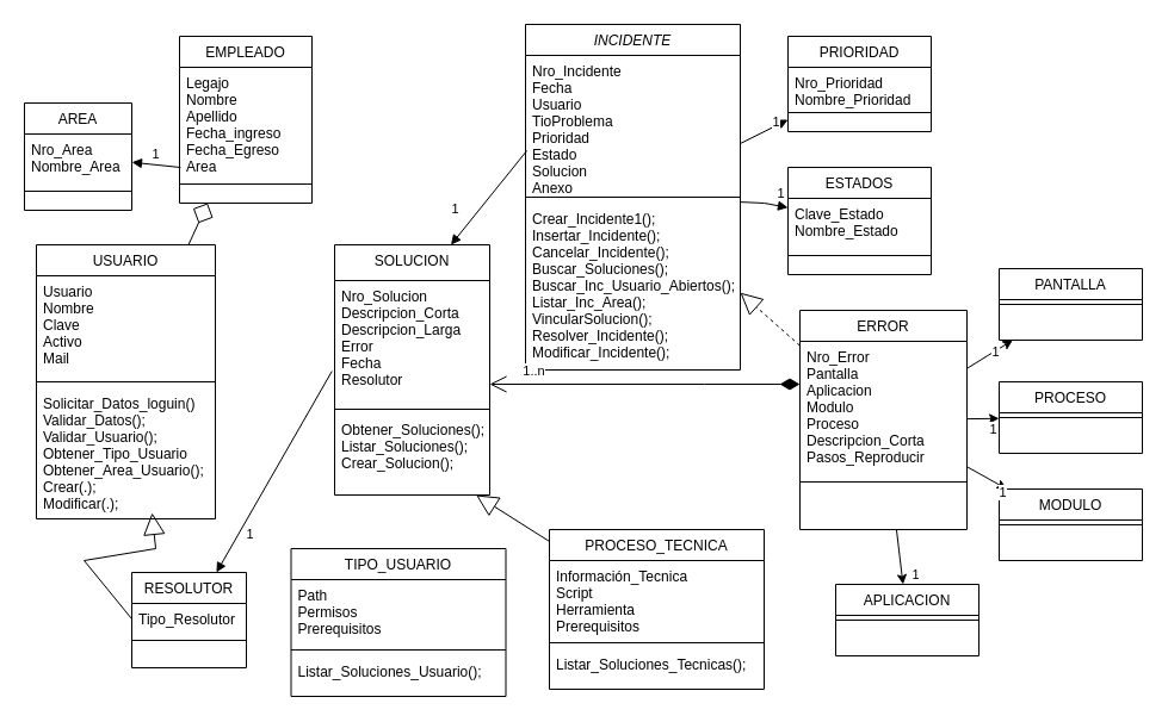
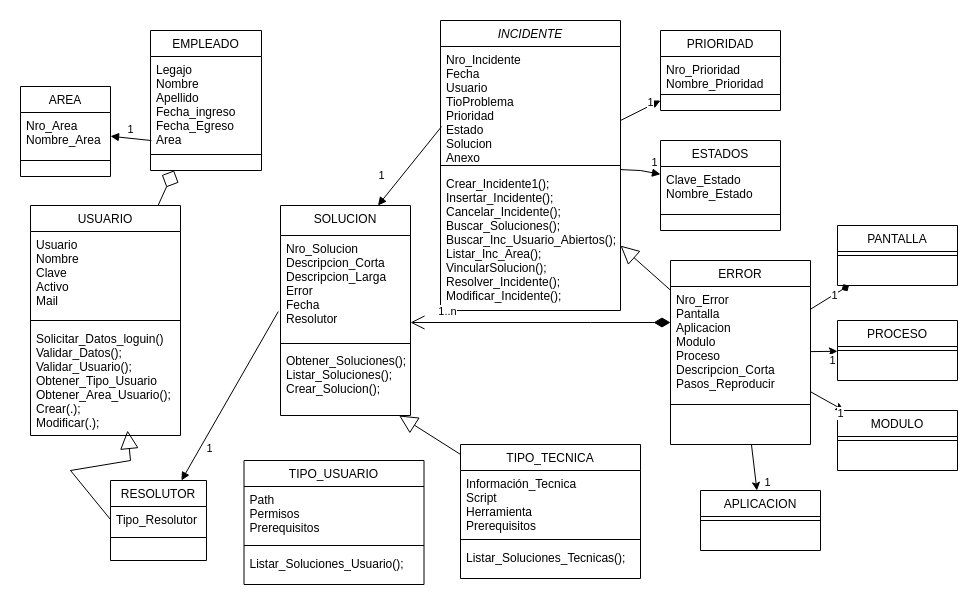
  <mxCell id="0" />
  <mxCell id="1" parent="0" />
  <mxCell id="2" value="INCIDENTE" style="swimlane;fontStyle=2;align=center;verticalAlign=top;childLayout=stackLayout;horizontal=1;startSize=26;horizontalStack=0;resizeParent=1;resizeLast=0;collapsible=1;marginBottom=0;rounded=0;shadow=0;strokeWidth=1;" parent="1" vertex="1"><mxGeometry x="440" width="180" height="290" as="geometry" y="20"><mxRectangle x="230" y="140" width="160" height="26" as="alternateBounds" /></mxGeometry></mxCell>
  <mxCell id="3" value="Nro_Incidente&#10;Fecha&#10;Usuario&#10;TioProblema&#10;Prioridad&#10;Estado&#10;Solucion&#10;Anexo&#10;" style="text;align=left;verticalAlign=top;spacingLeft=4;spacingRight=4;overflow=hidden;rotatable=0;points=[[0,0.5],[1,0.5]];portConstraint=eastwest;" parent="2" vertex="1"><mxGeometry y="26" width="180" height="114" as="geometry" /></mxCell>
  <mxCell id="4" value="" style="line;html=1;strokeWidth=1;align=left;verticalAlign=middle;spacingTop=-1;spacingLeft=3;spacingRight=3;rotatable=0;labelPosition=right;points=[];portConstraint=eastwest;" parent="2" vertex="1"><mxGeometry y="140" width="180" height="10" as="geometry" /></mxCell>
  <mxCell id="5" value="Crear_Incidente1();&#10;Insertar_Incidente();&#10;Cancelar_Incidente();&#10;Buscar_Soluciones();&#10;Buscar_Inc_Usuario_Abiertos();&#10;Listar_Inc_Area();&#10;VincularSolucion();&#10;Resolver_Incidente();&#10;Modificar_Incidente(); &#10;" style="text;align=left;verticalAlign=top;spacingLeft=4;spacingRight=4;overflow=hidden;rotatable=0;points=[[0,0.5],[1,0.5]];portConstraint=eastwest;" parent="2" vertex="1"><mxGeometry y="150" width="180" height="130" as="geometry" /></mxCell>
  <mxCell id="6" value="SOLUCION" style="swimlane;fontStyle=0;align=center;verticalAlign=top;childLayout=stackLayout;horizontal=1;startSize=30;horizontalStack=0;resizeParent=1;resizeLast=0;collapsible=1;marginBottom=0;rounded=0;shadow=0;strokeWidth=1;" parent="1" vertex="1"><mxGeometry x="280" y="205" width="130" height="210" as="geometry"><mxRectangle x="550" y="140" width="160" height="26" as="alternateBounds" /></mxGeometry></mxCell>
  <mxCell id="7" value="Nro_Solucion&#10;Descripcion_Corta&#10;Descripcion_Larga&#10;Error&#10;Fecha&#10;Resolutor&#10;" style="text;align=left;verticalAlign=top;spacingLeft=4;spacingRight=4;overflow=hidden;rotatable=0;points=[[0,0.5],[1,0.5]];portConstraint=eastwest;" parent="6" vertex="1"><mxGeometry y="30" width="130" height="104" as="geometry" /></mxCell>
  <mxCell id="8" value="" style="line;html=1;strokeWidth=1;align=left;verticalAlign=middle;spacingTop=-1;spacingLeft=3;spacingRight=3;rotatable=0;labelPosition=right;points=[];portConstraint=eastwest;" parent="6" vertex="1"><mxGeometry y="134" width="130" height="8" as="geometry" /></mxCell>
  <mxCell id="9" value="Obtener_Soluciones();&#10;Listar_Soluciones();&#10;Crear_Solucion();&#10;&#10;" style="text;align=left;verticalAlign=top;spacingLeft=4;spacingRight=4;overflow=hidden;rotatable=0;points=[[0,0.5],[1,0.5]];portConstraint=eastwest;" parent="6" vertex="1"><mxGeometry y="142" width="130" height="68" as="geometry" /></mxCell>
  <mxCell id="10" value="RESOLUTOR" style="swimlane;fontStyle=0;align=center;verticalAlign=top;childLayout=stackLayout;horizontal=1;startSize=26;horizontalStack=0;resizeParent=1;resizeLast=0;collapsible=1;marginBottom=0;rounded=0;shadow=0;strokeWidth=1;" parent="1" vertex="1"><mxGeometry x="110" y="480" width="96" height="80" as="geometry"><mxRectangle x="550" y="140" width="160" height="26" as="alternateBounds" /></mxGeometry></mxCell>
  <mxCell id="11" value="Tipo_Resolutor" style="text;align=left;verticalAlign=top;spacingLeft=4;spacingRight=4;overflow=hidden;rotatable=0;points=[[0,0.5],[1,0.5]];portConstraint=eastwest;" parent="10" vertex="1"><mxGeometry y="26" width="96" height="26" as="geometry" /></mxCell>
  <mxCell id="12" value="" style="line;html=1;strokeWidth=1;align=left;verticalAlign=middle;spacingTop=-1;spacingLeft=3;spacingRight=3;rotatable=0;labelPosition=right;points=[];portConstraint=eastwest;" parent="10" vertex="1"><mxGeometry y="52" width="96" height="10" as="geometry" /></mxCell>
  <mxCell id="13" value="AREA" style="swimlane;fontStyle=0;align=center;verticalAlign=top;childLayout=stackLayout;horizontal=1;startSize=26;horizontalStack=0;resizeParent=1;resizeLast=0;collapsible=1;marginBottom=0;rounded=0;shadow=0;strokeWidth=1;" parent="1" vertex="1"><mxGeometry x="20" y="86" width="90" height="90" as="geometry"><mxRectangle x="550" y="140" width="160" height="26" as="alternateBounds" /></mxGeometry></mxCell>
  <mxCell id="14" value="Nro_Area&#10;Nombre_Area&#10;" style="text;align=left;verticalAlign=top;spacingLeft=4;spacingRight=4;overflow=hidden;rotatable=0;points=[[0,0.5],[1,0.5]];portConstraint=eastwest;" parent="13" vertex="1"><mxGeometry y="26" width="90" height="44" as="geometry" /></mxCell>
  <mxCell id="15" value="" style="line;html=1;strokeWidth=1;align=left;verticalAlign=middle;spacingTop=-1;spacingLeft=3;spacingRight=3;rotatable=0;labelPosition=right;points=[];portConstraint=eastwest;" parent="13" vertex="1"><mxGeometry y="70" width="90" height="8" as="geometry" /></mxCell>
  <mxCell id="16" value="ERROR" style="swimlane;fontStyle=0;align=center;verticalAlign=top;childLayout=stackLayout;horizontal=1;startSize=26;horizontalStack=0;resizeParent=1;resizeLast=0;collapsible=1;marginBottom=0;rounded=0;shadow=0;strokeWidth=1;" parent="1" vertex="1"><mxGeometry x="670" y="260" width="140" height="184" as="geometry"><mxRectangle x="130" y="380" width="160" height="26" as="alternateBounds" /></mxGeometry></mxCell>
  <mxCell id="17" value="Nro_Error&#10;Pantalla&#10;Aplicacion&#10;Modulo&#10;Proceso&#10;Descripcion_Corta&#10;Pasos_Reproducir&#10;" style="text;align=left;verticalAlign=top;spacingLeft=4;spacingRight=4;overflow=hidden;rotatable=0;points=[[0,0.5],[1,0.5]];portConstraint=eastwest;" parent="16" vertex="1"><mxGeometry y="26" width="140" height="114" as="geometry" /></mxCell>
  <mxCell id="18" value="" style="line;html=1;strokeWidth=1;align=left;verticalAlign=middle;spacingTop=-1;spacingLeft=3;spacingRight=3;rotatable=0;labelPosition=right;points=[];portConstraint=eastwest;" parent="16" vertex="1"><mxGeometry y="140" width="140" height="8" as="geometry" /></mxCell>
  <mxCell id="19" value="ESTADOS" style="swimlane;fontStyle=0;align=center;verticalAlign=top;childLayout=stackLayout;horizontal=1;startSize=26;horizontalStack=0;resizeParent=1;resizeLast=0;collapsible=1;marginBottom=0;rounded=0;shadow=0;strokeWidth=1;" parent="1" vertex="1"><mxGeometry x="660" y="140" width="120" height="90" as="geometry"><mxRectangle x="130" y="380" width="160" height="26" as="alternateBounds" /></mxGeometry></mxCell>
  <mxCell id="20" value="Clave_Estado&#10;Nombre_Estado&#10;" style="text;align=left;verticalAlign=top;spacingLeft=4;spacingRight=4;overflow=hidden;rotatable=0;points=[[0,0.5],[1,0.5]];portConstraint=eastwest;" parent="19" vertex="1"><mxGeometry y="26" width="120" height="44" as="geometry" /></mxCell>
  <mxCell id="21" value="" style="line;html=1;strokeWidth=1;align=left;verticalAlign=middle;spacingTop=-1;spacingLeft=3;spacingRight=3;rotatable=0;labelPosition=right;points=[];portConstraint=eastwest;" parent="19" vertex="1"><mxGeometry y="70" width="120" height="8" as="geometry" /></mxCell>
  <mxCell id="22" value="PRIORIDAD" style="swimlane;fontStyle=0;align=center;verticalAlign=top;childLayout=stackLayout;horizontal=1;startSize=26;horizontalStack=0;resizeParent=1;resizeLast=0;collapsible=1;marginBottom=0;rounded=0;shadow=0;strokeWidth=1;" parent="1" vertex="1"><mxGeometry x="660" y="30" width="120" height="80" as="geometry"><mxRectangle x="130" y="380" width="160" height="26" as="alternateBounds" /></mxGeometry></mxCell>
  <mxCell id="23" value="Nro_Prioridad&#10;Nombre_Prioridad&#10;" style="text;align=left;verticalAlign=top;spacingLeft=4;spacingRight=4;overflow=hidden;rotatable=0;points=[[0,0.5],[1,0.5]];portConstraint=eastwest;" parent="22" vertex="1"><mxGeometry y="26" width="120" height="34" as="geometry" /></mxCell>
  <mxCell id="24" value="" style="line;html=1;strokeWidth=1;align=left;verticalAlign=middle;spacingTop=-1;spacingLeft=3;spacingRight=3;rotatable=0;labelPosition=right;points=[];portConstraint=eastwest;" parent="22" vertex="1"><mxGeometry y="60" width="120" height="8" as="geometry" /></mxCell>
  <mxCell id="25" value="USUARIO" style="swimlane;fontStyle=0;align=center;verticalAlign=top;childLayout=stackLayout;horizontal=1;startSize=26;horizontalStack=0;resizeParent=1;resizeLast=0;collapsible=1;marginBottom=0;rounded=0;shadow=0;strokeWidth=1;" parent="1" vertex="1"><mxGeometry x="30" y="205" width="150" height="230" as="geometry"><mxRectangle x="550" y="140" width="160" height="26" as="alternateBounds" /></mxGeometry></mxCell>
  <mxCell id="26" value="Usuario&#10;Nombre&#10;Clave&#10;Activo&#10;Mail&#10;" style="text;align=left;verticalAlign=top;spacingLeft=4;spacingRight=4;overflow=hidden;rotatable=0;points=[[0,0.5],[1,0.5]];portConstraint=eastwest;" parent="25" vertex="1"><mxGeometry y="26" width="150" height="84" as="geometry" /></mxCell>
  <mxCell id="27" value="" style="line;html=1;strokeWidth=1;align=left;verticalAlign=middle;spacingTop=-1;spacingLeft=3;spacingRight=3;rotatable=0;labelPosition=right;points=[];portConstraint=eastwest;" parent="25" vertex="1"><mxGeometry y="110" width="150" height="10" as="geometry" /></mxCell>
  <mxCell id="28" value="Solicitar_Datos_loguin()&#10;Validar_Datos();&#10;Validar_Usuario();&#10;Obtener_Tipo_Usuario&#10;Obtener_Area_Usuario();&#10;Crear(.);&#10;Modificar(.); &#10;" style="text;align=left;verticalAlign=top;spacingLeft=4;spacingRight=4;overflow=hidden;rotatable=0;points=[[0,0.5],[1,0.5]];portConstraint=eastwest;rounded=0;shadow=0;html=0;" parent="25" vertex="1"><mxGeometry y="120" width="150" height="100" as="geometry" /></mxCell>
  <mxCell id="29" value="1" style="html=1;verticalAlign=bottom;endArrow=block;curved=0;rounded=0;" parent="1" source="2" target="19" edge="1"><mxGeometry x="0.703" y="2" width="80" relative="1" as="geometry"><mxPoint x="637.232" y="134" as="sourcePoint" /><mxPoint x="479" y="310" as="targetPoint" /><mxPoint as="offset" /><Array as="points"><mxPoint x="640" y="170" /></Array></mxGeometry></mxCell>
  <mxCell id="30" value="1" style="html=1;verticalAlign=bottom;endArrow=block;curved=0;rounded=0;" parent="1" source="2" target="22" edge="1"><mxGeometry x="0.368" y="-5" width="80" relative="1" as="geometry"><mxPoint x="399" y="310" as="sourcePoint" /><mxPoint x="479" y="310" as="targetPoint" /><mxPoint as="offset" /></mxGeometry></mxCell>
  <mxCell id="31" value="EMPLEADO" style="swimlane;fontStyle=0;align=center;verticalAlign=top;childLayout=stackLayout;horizontal=1;startSize=26;horizontalStack=0;resizeParent=1;resizeLast=0;collapsible=1;marginBottom=0;rounded=0;shadow=0;strokeWidth=1;" parent="1" vertex="1"><mxGeometry x="150" y="30" width="111" height="140" as="geometry"><mxRectangle x="550" y="140" width="160" height="26" as="alternateBounds" /></mxGeometry></mxCell>
  <mxCell id="32" value="Legajo&#10;Nombre&#10;Apellido&#10;Fecha_ingreso&#10;Fecha_Egreso&#10;Area" style="text;align=left;verticalAlign=top;spacingLeft=4;spacingRight=4;overflow=hidden;rotatable=0;points=[[0,0.5],[1,0.5]];portConstraint=eastwest;" parent="31" vertex="1"><mxGeometry y="26" width="111" height="94" as="geometry" /></mxCell>
  <mxCell id="33" value="" style="line;html=1;strokeWidth=1;align=left;verticalAlign=middle;spacingTop=-1;spacingLeft=3;spacingRight=3;rotatable=0;labelPosition=right;points=[];portConstraint=eastwest;" parent="31" vertex="1"><mxGeometry y="120" width="111" height="8" as="geometry" /></mxCell>
  <mxCell id="34" value="" style="endArrow=diamond;endSize=16;endFill=0;html=1;rounded=0;" parent="1" source="25" target="31" edge="1"><mxGeometry width="160" relative="1" as="geometry"><mxPoint x="359" y="290" as="sourcePoint" /><mxPoint x="519" y="290" as="targetPoint" /></mxGeometry></mxCell>
  <mxCell id="35" value="1" style="html=1;verticalAlign=bottom;endArrow=block;curved=0;rounded=0;exitX=0.008;exitY=0.894;exitDx=0;exitDy=0;exitPerimeter=0;" parent="1" source="32" target="13" edge="1"><mxGeometry width="80" relative="1" as="geometry"><mxPoint x="709" y="166" as="sourcePoint" /><mxPoint x="779" y="136" as="targetPoint" /></mxGeometry></mxCell>
- <mxCell id="36" value="" style="endArrow=block;endSize=16;endFill=0;html=1;rounded=0;dashed=1;" parent="1" source="16" target="2" edge="1"><mxGeometry width="160" relative="1" as="geometry"><mxPoint x="629" y="370" as="sourcePoint" /><mxPoint x="443" y="230" as="targetPoint" /></mxGeometry></mxCell>
+ <mxCell id="36" value="" style="endArrow=block;endSize=16;endFill=0;html=1;rounded=0;" parent="1" source="16" target="2" edge="1"><mxGeometry width="160" relative="1" as="geometry"><mxPoint x="629" y="370" as="sourcePoint" /><mxPoint x="443" y="230" as="targetPoint" /></mxGeometry></mxCell>
  <mxCell id="37" value="1" style="html=1;verticalAlign=bottom;endArrow=block;curved=0;rounded=0;exitX=-0.017;exitY=0.731;exitDx=0;exitDy=0;exitPerimeter=0;" parent="1" source="7" target="10" edge="1"><mxGeometry x="0.658" y="13" width="80" relative="1" as="geometry"><mxPoint x="699" y="198" as="sourcePoint" /><mxPoint x="779" y="219" as="targetPoint" /><mxPoint as="offset" /></mxGeometry></mxCell>
  <mxCell id="38" value="" style="endArrow=block;endSize=16;endFill=0;html=1;rounded=0;exitX=0;exitY=0.5;exitDx=0;exitDy=0;" parent="1" source="11" edge="1"><mxGeometry width="160" relative="1" as="geometry"><mxPoint x="257.786" y="460" as="sourcePoint" /><mxPoint x="127" y="430" as="targetPoint" /><Array as="points"><mxPoint x="70" y="470" /><mxPoint x="130" y="460" /></Array></mxGeometry></mxCell>
  <mxCell id="39" value="APLICACION" style="swimlane;fontStyle=0;align=center;verticalAlign=top;childLayout=stackLayout;horizontal=1;startSize=26;horizontalStack=0;resizeParent=1;resizeLast=0;collapsible=1;marginBottom=0;rounded=0;shadow=0;strokeWidth=1;" parent="1" vertex="1"><mxGeometry x="700" y="490" width="120" height="60" as="geometry"><mxRectangle x="130" y="380" width="160" height="26" as="alternateBounds" /></mxGeometry></mxCell>
  <mxCell id="40" value="" style="line;html=1;strokeWidth=1;align=left;verticalAlign=middle;spacingTop=-1;spacingLeft=3;spacingRight=3;rotatable=0;labelPosition=right;points=[];portConstraint=eastwest;" parent="39" vertex="1"><mxGeometry y="26" width="120" height="8" as="geometry" /></mxCell>
  <mxCell id="41" value="MODULO" style="swimlane;fontStyle=0;align=center;verticalAlign=top;childLayout=stackLayout;horizontal=1;startSize=26;horizontalStack=0;resizeParent=1;resizeLast=0;collapsible=1;marginBottom=0;rounded=0;shadow=0;strokeWidth=1;" parent="1" vertex="1"><mxGeometry x="837" y="410" width="120" height="60" as="geometry"><mxRectangle x="130" y="380" width="160" height="26" as="alternateBounds" /></mxGeometry></mxCell>
  <mxCell id="42" value="" style="line;html=1;strokeWidth=1;align=left;verticalAlign=middle;spacingTop=-1;spacingLeft=3;spacingRight=3;rotatable=0;labelPosition=right;points=[];portConstraint=eastwest;" parent="41" vertex="1"><mxGeometry y="26" width="120" height="8" as="geometry" /></mxCell>
  <mxCell id="43" value="PROCESO" style="swimlane;fontStyle=0;align=center;verticalAlign=top;childLayout=stackLayout;horizontal=1;startSize=26;horizontalStack=0;resizeParent=1;resizeLast=0;collapsible=1;marginBottom=0;rounded=0;shadow=0;strokeWidth=1;" parent="1" vertex="1"><mxGeometry x="837" y="320" width="120" height="60" as="geometry"><mxRectangle x="130" y="380" width="160" height="26" as="alternateBounds" /></mxGeometry></mxCell>
  <mxCell id="44" value="" style="line;html=1;strokeWidth=1;align=left;verticalAlign=middle;spacingTop=-1;spacingLeft=3;spacingRight=3;rotatable=0;labelPosition=right;points=[];portConstraint=eastwest;" parent="43" vertex="1"><mxGeometry y="26" width="120" height="8" as="geometry" /></mxCell>
  <mxCell id="45" value="PANTALLA" style="swimlane;fontStyle=0;align=center;verticalAlign=top;childLayout=stackLayout;horizontal=1;startSize=26;horizontalStack=0;resizeParent=1;resizeLast=0;collapsible=1;marginBottom=0;rounded=0;shadow=0;strokeWidth=1;" parent="1" vertex="1"><mxGeometry x="837" y="225" width="120" height="60" as="geometry"><mxRectangle x="130" y="380" width="160" height="26" as="alternateBounds" /></mxGeometry></mxCell>
  <mxCell id="46" value="" style="line;html=1;strokeWidth=1;align=left;verticalAlign=middle;spacingTop=-1;spacingLeft=3;spacingRight=3;rotatable=0;labelPosition=right;points=[];portConstraint=eastwest;" parent="45" vertex="1"><mxGeometry y="26" width="120" height="8" as="geometry" /></mxCell>
- <mxCell id="47" value="" style="endArrow=classic;html=1;rounded=0;" parent="1" source="16" target="45" edge="1"><mxGeometry width="50" height="50" relative="1" as="geometry"><mxPoint x="750" y="360" as="sourcePoint" /><mxPoint x="800" y="310" as="targetPoint" /></mxGeometry></mxCell>
+ <mxCell id="47" value="" style="endArrow=diamond;html=1;rounded=0;" parent="1" source="16" target="45" edge="1"><mxGeometry width="50" height="50" relative="1" as="geometry"><mxPoint x="750" y="360" as="sourcePoint" /><mxPoint x="800" y="310" as="targetPoint" /></mxGeometry></mxCell>
  <mxCell id="48" value="1" style="edgeLabel;html=1;align=center;verticalAlign=middle;resizable=0;points=[];" parent="47" vertex="1" connectable="0"><mxGeometry x="0.182" y="-1" relative="1" as="geometry"><mxPoint y="-1" as="offset" /></mxGeometry></mxCell>
  <mxCell id="49" value="" style="endArrow=classic;html=1;rounded=0;" parent="1" source="16" target="43" edge="1"><mxGeometry x="0.053" y="30" width="50" height="50" relative="1" as="geometry"><mxPoint x="800" y="351" as="sourcePoint" /><mxPoint x="840" y="339" as="targetPoint" /><mxPoint as="offset" /></mxGeometry></mxCell>
  <mxCell id="50" value="1" style="edgeLabel;html=1;align=center;verticalAlign=middle;resizable=0;points=[];" parent="49" vertex="1" connectable="0"><mxGeometry x="0.195" y="-6" relative="1" as="geometry"><mxPoint x="5" y="3" as="offset" /></mxGeometry></mxCell>
  <mxCell id="51" value="" style="endArrow=classic;html=1;rounded=0;" parent="1" source="16" target="41" edge="1"><mxGeometry width="50" height="50" relative="1" as="geometry"><mxPoint x="810" y="361" as="sourcePoint" /><mxPoint x="850" y="349" as="targetPoint" /></mxGeometry></mxCell>
  <mxCell id="52" value="1" style="edgeLabel;html=1;align=center;verticalAlign=middle;resizable=0;points=[];" parent="51" vertex="1" connectable="0"><mxGeometry x="-0.116" y="-5" relative="1" as="geometry"><mxPoint x="17" y="9" as="offset" /></mxGeometry></mxCell>
  <mxCell id="53" value="1" style="endArrow=classic;html=1;rounded=0;" parent="1" source="16" target="39" edge="1"><mxGeometry x="0.707" y="11" width="50" height="50" relative="1" as="geometry"><mxPoint x="710" y="372" as="sourcePoint" /><mxPoint x="750" y="360" as="targetPoint" /><mxPoint as="offset" /></mxGeometry></mxCell>
  <mxCell id="54" value="" style="endArrow=block;endSize=16;endFill=0;html=1;rounded=0;" parent="1" source="55" target="9" edge="1"><mxGeometry width="160" relative="1" as="geometry"><mxPoint x="398.608" y="490" as="sourcePoint" /><mxPoint x="364" y="455" as="targetPoint" /><Array as="points" /></mxGeometry></mxCell>
- <mxCell id="55" value="PROCESO_TECNICA" style="swimlane;fontStyle=0;align=center;verticalAlign=top;childLayout=stackLayout;horizontal=1;startSize=26;horizontalStack=0;resizeParent=1;resizeLast=0;collapsible=1;marginBottom=0;rounded=0;shadow=0;strokeWidth=1;" parent="1" vertex="1"><mxGeometry x="460" y="444" width="180" height="134" as="geometry"><mxRectangle x="550" y="140" width="160" height="26" as="alternateBounds" /></mxGeometry></mxCell>
+ <mxCell id="55" value="TIPO_TECNICA" style="swimlane;fontStyle=0;align=center;verticalAlign=top;childLayout=stackLayout;horizontal=1;startSize=26;horizontalStack=0;resizeParent=1;resizeLast=0;collapsible=1;marginBottom=0;rounded=0;shadow=0;strokeWidth=1;" parent="1" vertex="1"><mxGeometry x="460" y="444" width="180" height="134" as="geometry"><mxRectangle x="550" y="140" width="160" height="26" as="alternateBounds" /></mxGeometry></mxCell>
  <mxCell id="56" value="Información_Tecnica&#10;Script&#10;Herramienta&#10;Prerequisitos" style="text;align=left;verticalAlign=top;spacingLeft=4;spacingRight=4;overflow=hidden;rotatable=0;points=[[0,0.5],[1,0.5]];portConstraint=eastwest;" parent="55" vertex="1"><mxGeometry y="26" width="180" height="64" as="geometry" /></mxCell>
  <mxCell id="57" value="" style="line;html=1;strokeWidth=1;align=left;verticalAlign=middle;spacingTop=-1;spacingLeft=3;spacingRight=3;rotatable=0;labelPosition=right;points=[];portConstraint=eastwest;" parent="55" vertex="1"><mxGeometry y="90" width="180" height="10" as="geometry" /></mxCell>
  <mxCell id="58" value="Listar_Soluciones_Tecnicas();" style="text;align=left;verticalAlign=top;spacingLeft=4;spacingRight=4;overflow=hidden;rotatable=0;points=[[0,0.5],[1,0.5]];portConstraint=eastwest;" parent="55" vertex="1"><mxGeometry y="100" width="180" height="34" as="geometry" /></mxCell>
  <mxCell id="59" value="TIPO_USUARIO" style="swimlane;fontStyle=0;align=center;verticalAlign=top;childLayout=stackLayout;horizontal=1;startSize=26;horizontalStack=0;resizeParent=1;resizeLast=0;collapsible=1;marginBottom=0;rounded=0;shadow=0;strokeWidth=1;" parent="1" vertex="1"><mxGeometry x="243.5" y="460" width="180" height="124" as="geometry"><mxRectangle x="550" y="140" width="160" height="26" as="alternateBounds" /></mxGeometry></mxCell>
  <mxCell id="60" value="Path&#10;Permisos&#10;Prerequisitos" style="text;align=left;verticalAlign=top;spacingLeft=4;spacingRight=4;overflow=hidden;rotatable=0;points=[[0,0.5],[1,0.5]];portConstraint=eastwest;" parent="59" vertex="1"><mxGeometry y="26" width="180" height="54" as="geometry" /></mxCell>
  <mxCell id="61" value="" style="line;html=1;strokeWidth=1;align=left;verticalAlign=middle;spacingTop=-1;spacingLeft=3;spacingRight=3;rotatable=0;labelPosition=right;points=[];portConstraint=eastwest;" parent="59" vertex="1"><mxGeometry y="80" width="180" height="10" as="geometry" /></mxCell>
  <mxCell id="62" value="Listar_Soluciones_Usuario();" style="text;align=left;verticalAlign=top;spacingLeft=4;spacingRight=4;overflow=hidden;rotatable=0;points=[[0,0.5],[1,0.5]];portConstraint=eastwest;" parent="59" vertex="1"><mxGeometry y="90" width="180" height="34" as="geometry" /></mxCell>
  <mxCell id="63" value="1" style="html=1;verticalAlign=bottom;endArrow=block;curved=0;rounded=0;exitX=0.006;exitY=0.702;exitDx=0;exitDy=0;exitPerimeter=0;entryX=0.75;entryY=0;entryDx=0;entryDy=0;" parent="1" source="3" target="6" edge="1"><mxGeometry x="0.647" y="-10" width="80" relative="1" as="geometry"><mxPoint x="410" y="197.087" as="sourcePoint" /><mxPoint x="370" y="239.996" as="targetPoint" /><mxPoint as="offset" /></mxGeometry></mxCell>
  <mxCell id="64" value="" style="endArrow=open;html=1;endSize=12;startArrow=diamondThin;startSize=14;startFill=1;edgeStyle=orthogonalEdgeStyle;align=left;verticalAlign=bottom;rounded=0;" parent="1" source="17" target="7" edge="1"><mxGeometry x="-1" y="3" relative="1" as="geometry"><mxPoint x="590" y="352" as="sourcePoint" /><mxPoint x="650" y="320" as="targetPoint" /><Array as="points"><mxPoint x="590" y="322" /><mxPoint x="590" y="322" /></Array></mxGeometry></mxCell>
  <mxCell id="65" value="1..n" style="edgeLabel;html=1;align=center;verticalAlign=middle;resizable=0;points=[];" parent="64" vertex="1" connectable="0"><mxGeometry x="0.69" y="-1" relative="1" as="geometry"><mxPoint x="-4" y="-11" as="offset" /></mxGeometry></mxCell>
